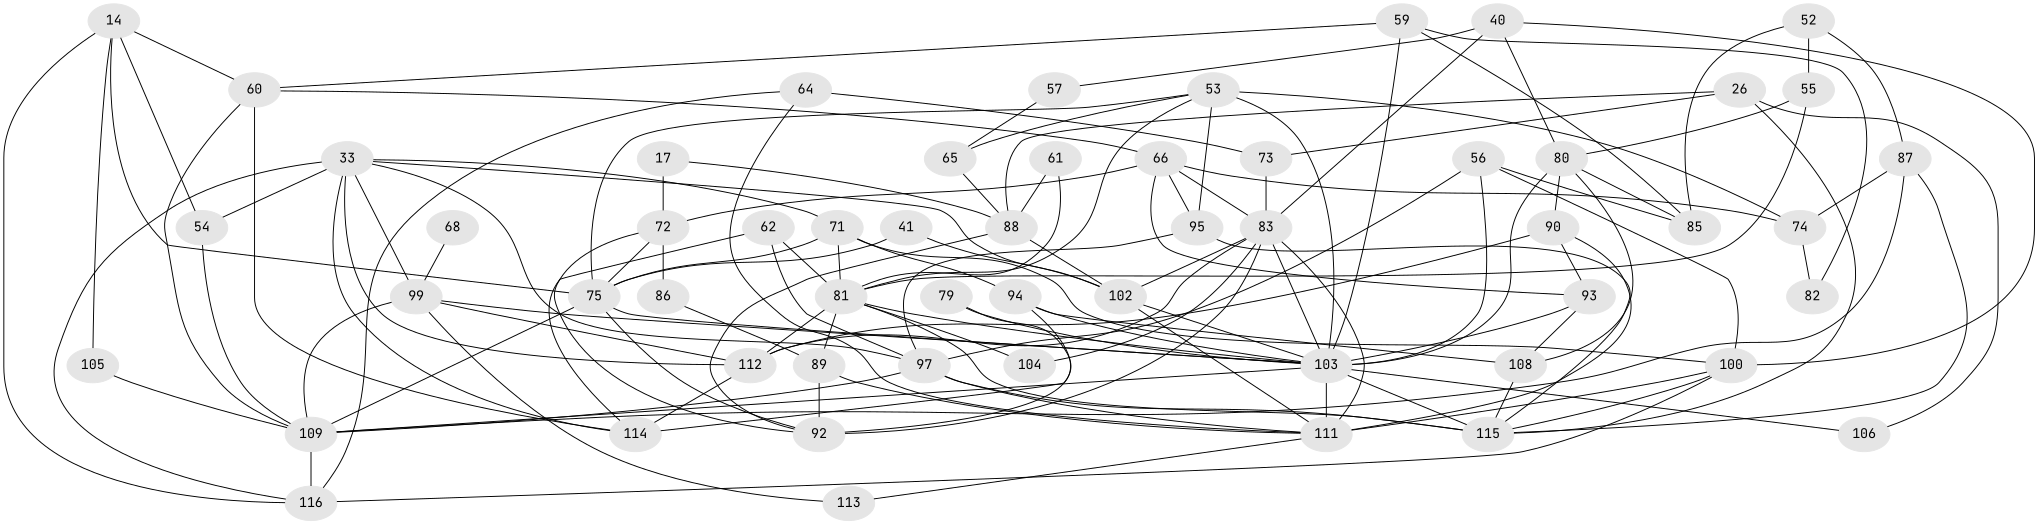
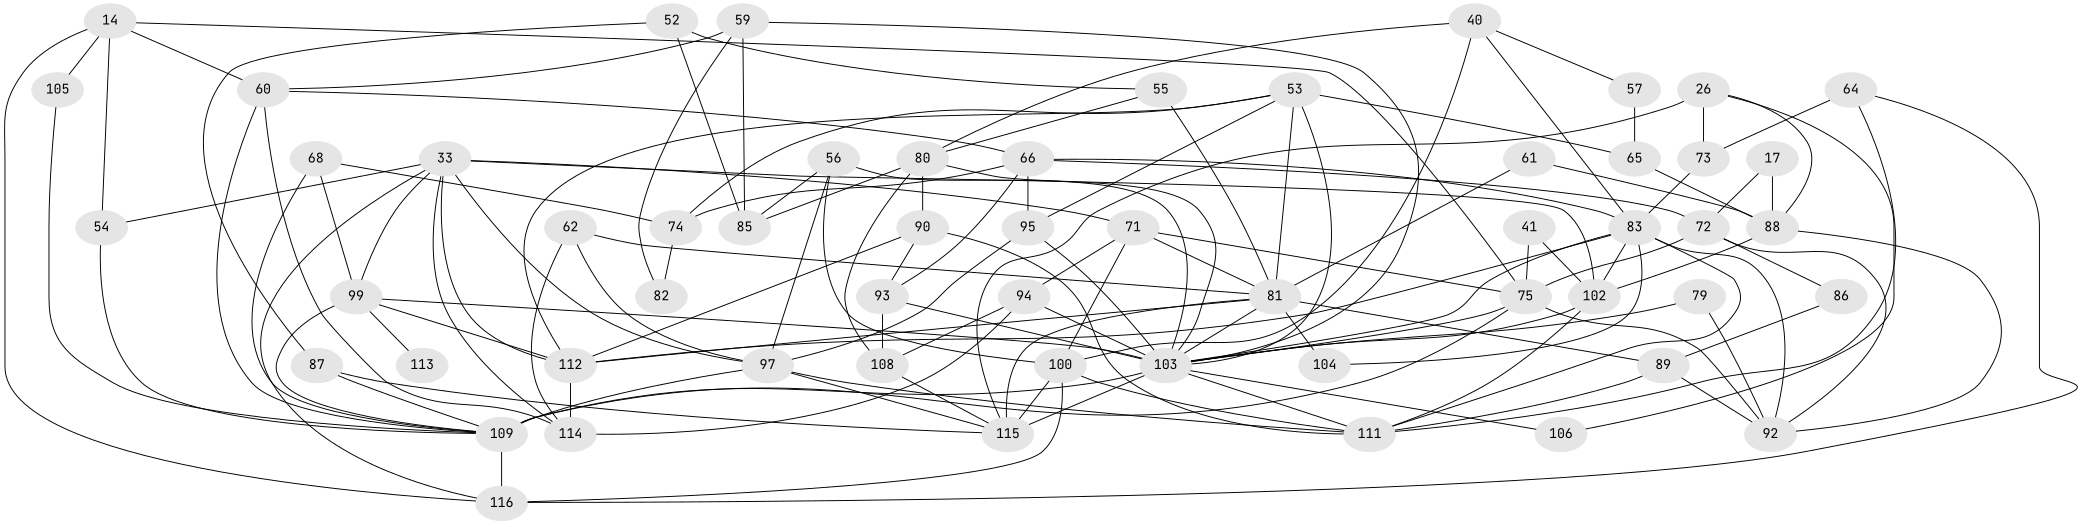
  graph {
    fontname="JetBrains Mono"
    node [color=gray90 fontname="JetBrains Mono" style=filled]
    edge [fontname="JetBrains Mono"]
    54 [super="+43"]
    109 [super="+63+78"]
    14
    60
    75 [super="+27"]
    105
    n7 [label=116]
    114
    66 [super="+50"]
    103 [super="+51+101+96"]
    92 [super="+48+91"]
    17
    72
    88 [super="+6+67"]
    86
    102 [super="+20"]
    26 [super="+19"]
    73 [super="+49"]
    106
    115 [super="+107+25"]
    83 [super="+29+58"]
    93 [super="+44"]
    108 [super="+4"]
    33
    71
    97 [super="+24+37"]
    99 [super="+36+28"]
    112 [super="+39"]
    100 [super="+16+45+47"]
    81 [super="+10+69"]
    94
    111 [super="+1+98+70"]
    113
    40
    57
    80 [super="+11"]
    65
    85
    90 [super="+3"]
    104
    41
    52
    55
    87
    53 [super="+13"]
    74
    95
    82
    89 [super="+34"]
    56
    59
    61
    62
    64
    68
    79
    54 -- 109
    109 -- n7
    14 -- 54 [weight=2]
    14 -- 60
    14 -- 75
    14 -- 105
    14 -- n7
    60 -- 109
    60 -- 114
    60 -- 66
    75 -- 109 [weight=3]
    75 -- 103
    75 -- 92
    105 -- 109
    66 -- 72
    66 -- 83 [weight=2]
    66 -- 93
    66 -- 74
    66 -- 95
    103 -- 109 [weight=3]
    103 -- 106
    103 -- 115 [weight=5]
    103 -- 111
    17 -- 72
    17 -- 88
    72 -- 75
    72 -- 92
    72 -- 86
    88 -- 92
    88 -- 102 [weight=2]
    86 -- 89
    102 -- 103
    102 -- 111
    26 -- 88
    26 -- 73
    26 -- 106
    26 -- 115 [weight=3]
    73 -- 83 [weight=2]
    83 -- 103
    83 -- 92 [weight=2]
    83 -- 102 [weight=2]
    83 -- 112 [weight=2]
    83 -- 111 [weight=2]
    83 -- 104
    93 -- 103
    93 -- 108
    108 -- 115
    33 -- 54
    33 -- n7
    33 -- 114
    33 -- 102 [weight=2]
    33 -- 71
    33 -- 97
    33 -- 99 [weight=2]
    33 -- 112 [weight=2]
    71 -- 75
    71 -- 100
    71 -- 81
    71 -- 94
    97 -- 109
    97 -- 115 [weight=2]
    97 -- 111
    99 -- 109
    99 -- 103 [weight=3]
    99 -- 112
    99 -- 113
    112 -- 114 [weight=2]
    100 -- n7
    100 -- 115 [weight=2]
    100 -- 111 [weight=2]
    81 -- 103
    81 -- 115
    81 -- 112
    81 -- 104
    81 -- 89 [weight=3]
    94 -- 114
    94 -- 103
    94 -- 108
-   111 -- 113
    40 -- 83
    40 -- 100
    40 -- 57
    40 -- 80
    57 -- 65
    80 -- 103
    80 -- 108
    80 -- 85 [weight=2]
    80 -- 90
    65 -- 88
    90 -- 93
    90 -- 112
    90 -- 111
    41 -- 75
    41 -- 102
    52 -- 85
    52 -- 55
    52 -- 87
    55 -- 81 [weight=2]
    55 -- 80
    87 -- 109
    87 -- 115
    53 -- 103 [weight=2]
-   53 -- 75
+   53 -- 112
    53 -- 81
    53 -- 65
    53 -- 74
    53 -- 95
    74 -- 82
-   95 -- 115
+   95 -- 103
    95 -- 97
    89 -- 92 [weight=2]
    89 -- 111
    56 -- 103
    56 -- 97
    56 -- 100
    56 -- 85
    59 -- 60
    59 -- 103
    59 -- 85
    59 -- 82
    61 -- 88
    61 -- 81
    62 -- 114
    62 -- 97
    62 -- 81
    64 -- n7
    64 -- 73 [weight=2]
    64 -- 111
+   68 -- 109
    68 -- 99
-   87 -- 74
+   68 -- 74
    79 -- 103
    79 -- 92
  }
